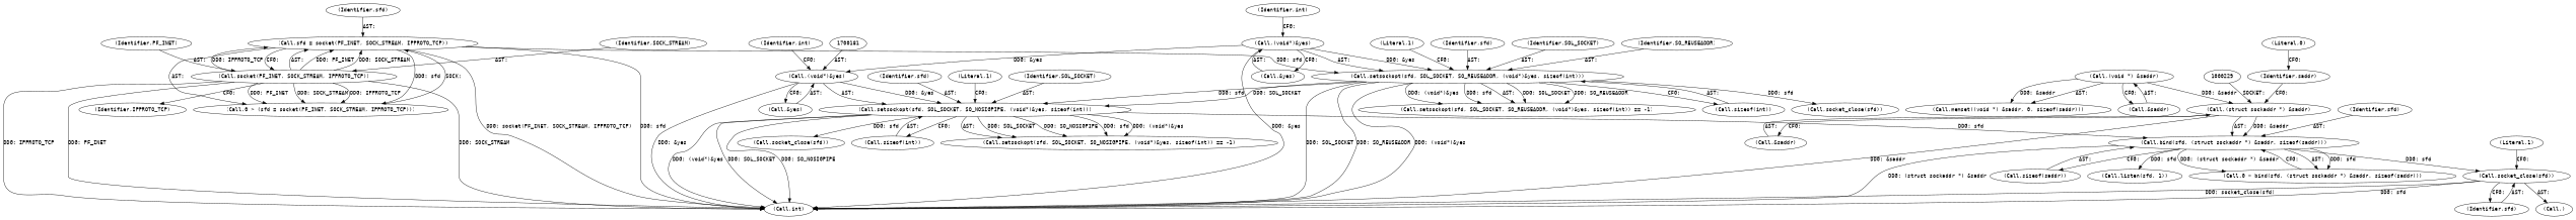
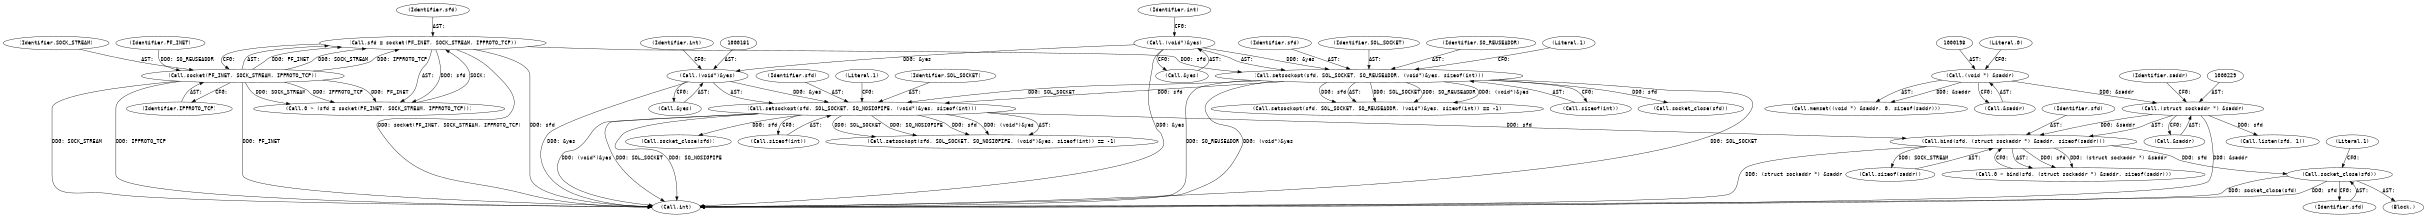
  digraph {
    fontname="DejaVu Sans Mono"
    node [fontname="DejaVu Sans Mono"]
    edge [fontname="DejaVu Sans Mono"]
    n1 [label="(Call,socket_close(sfd))"]
    n2 [label="(Identifier,sfd)"]
-   n3 [label="(Call,)"]
+   n3 [label="(Block,)"]
    n4 [label="(Call,int)"]
    n5 [label="(Call,bind(sfd, (struct sockaddr *) &saddr, sizeof(saddr)))"]
    n6 [label="(Call,listen(sfd, 1))"]
    n7 [label="(Call,0 > bind(sfd, (struct sockaddr *) &saddr, sizeof(saddr)))"]
    n8 [label="(Call,sizeof(saddr))"]
    n9 [label="(Call,setsockopt(sfd, SOL_SOCKET, SO_NOSIGPIPE, (void*)&yes, sizeof(int)))"]
    n10 [label="(Call,socket_close(sfd))"]
    n11 [label="(Call,sizeof(int))"]
    n12 [label="(Call,setsockopt(sfd, SOL_SOCKET, SO_NOSIGPIPE, (void*)&yes, sizeof(int)) == -1)"]
    n13 [label="(Call,setsockopt(sfd, SOL_SOCKET, SO_REUSEADDR, (void*)&yes, sizeof(int)))"]
    n14 [label="(Call,setsockopt(sfd, SOL_SOCKET, SO_REUSEADDR, (void*)&yes, sizeof(int)) == -1)"]
    n15 [label="(Call,sizeof(int))"]
    n16 [label="(Call,socket_close(sfd))"]
    n17 [label="(Call,sfd = socket(PF_INET, SOCK_STREAM, IPPROTO_TCP))"]
    n18 [label="(Call,socket(PF_INET, SOCK_STREAM, IPPROTO_TCP))"]
    n19 [label="(Call,0 > (sfd = socket(PF_INET, SOCK_STREAM, IPPROTO_TCP)))"]
    n20 [label="(Identifier,IPPROTO_TCP)"]
    n21 [label="(Call,(void*)&yes)"]
    n22 [label="(Call,(void*)&yes)"]
    n23 [label="(Call,&yes)"]
    n24 [label="(Call,&yes)"]
    n25 [label="(Call,(struct sockaddr *) &saddr)"]
    n26 [label="(Call,&saddr)"]
    n27 [label="(Call,(void *) &saddr)"]
    n28 [label="(Call,&saddr)"]
    n29 [label="(Call,memset((void *) &saddr, 0, sizeof(saddr)))"]
    n30 [label="(Identifier,sfd)"]
    n31 [label="(Literal,1)"]
    n32 [label="(Identifier,sfd)"]
    n33 [label="(Identifier,sfd)"]
    n34 [label="(Identifier,int)"]
    n35 [label="(Literal,0)"]
    n36 [label="(Identifier,SOL_SOCKET)"]
    n37 [label="(Identifier,sfd)"]
    n38 [label="(Identifier,SO_REUSEADDR)"]
    n39 [label="(Identifier,SOCK_STREAM)"]
    n40 [label="(Literal,1)"]
    n41 [label="(Literal,1)"]
    n42 [label="(Identifier,SOL_SOCKET)"]
    n43 [label="(Identifier,int)"]
    n44 [label="(Identifier,saddr)"]
    n45 [label="(Identifier,PF_INET)"]
-   1000181 [label=1700181]
+   1000181
    1000229
+   1000198
    n1 -> n2 [label="CFG: "]
    n1 -> n3 [label="AST: "]
    n1 -> n4 [label="DDG: socket_close(sfd)"]
    n1 -> n4 [label="DDG: sfd"]
    n2 -> n1 [label="AST: "]
    n5 -> n1 [label="DDG: sfd"]
    n5 -> n4 [label="DDG: (struct sockaddr *) &saddr"]
-   n5 -> n6 [label="DDG: sfd"]
+   n25 -> n6 [label="DDG: sfd"]
    n5 -> n7 [label="AST: "]
    n5 -> n7 [label="DDG: sfd"]
    n5 -> n7 [label="DDG: (struct sockaddr *) &saddr"]
-   n5 -> n8 [label="CFG: "]
+   n5 -> n8 [label="DDG: SOCK_STREAM"]
    n7 -> n5 [label="CFG: "]
    n8 -> n5 [label="AST: "]
    n9 -> n4 [label="DDG: SOL_SOCKET"]
    n9 -> n4 [label="DDG: SO_NOSIGPIPE"]
    n9 -> n4 [label="DDG: (void*)&yes"]
    n9 -> n5 [label="DDG: sfd"]
    n9 -> n10 [label="DDG: sfd"]
    n9 -> n11 [label="CFG: "]
    n9 -> n12 [label="AST: "]
    n9 -> n12 [label="DDG: SOL_SOCKET"]
    n9 -> n12 [label="DDG: SO_NOSIGPIPE"]
    n9 -> n12 [label="DDG: sfd"]
    n9 -> n12 [label="DDG: (void*)&yes"]
    n11 -> n9 [label="AST: "]
    n13 -> n4 [label="DDG: SO_REUSEADDR"]
    n13 -> n4 [label="DDG: (void*)&yes"]
    n13 -> n4 [label="DDG: SOL_SOCKET"]
    n13 -> n9 [label="DDG: sfd"]
    n13 -> n9 [label="DDG: SOL_SOCKET"]
    n13 -> n14 [label="AST: "]
    n13 -> n14 [label="DDG: SOL_SOCKET"]
    n13 -> n14 [label="DDG: SO_REUSEADDR"]
    n13 -> n14 [label="DDG: (void*)&yes"]
    n13 -> n14 [label="DDG: sfd"]
    n13 -> n15 [label="CFG: "]
    n13 -> n16 [label="DDG: sfd"]
    n15 -> n13 [label="AST: "]
    n17 -> n4 [label="DDG: socket(PF_INET, SOCK_STREAM, IPPROTO_TCP)"]
    n17 -> n4 [label="DDG: sfd"]
    n17 -> n13 [label="DDG: sfd"]
    n17 -> n18 [label="CFG: "]
    n17 -> n19 [label="AST: "]
    n17 -> n19 [label="DDG: sfd"]
    n18 -> n4 [label="DDG: SOCK_STREAM"]
    n18 -> n4 [label="DDG: IPPROTO_TCP"]
    n18 -> n4 [label="DDG: PF_INET"]
    n18 -> n17 [label="AST: "]
    n18 -> n17 [label="DDG: PF_INET"]
    n18 -> n17 [label="DDG: SOCK_STREAM"]
    n18 -> n17 [label="DDG: IPPROTO_TCP"]
    n18 -> n19 [label="DDG: PF_INET"]
    n18 -> n19 [label="DDG: SOCK_STREAM"]
    n18 -> n19 [label="DDG: IPPROTO_TCP"]
    n18 -> n20 [label="CFG: "]
    n19 -> n17 [label="SOCK: "]
+   n20 -> n18 [label="AST: "]
    n21 -> n4 [label="DDG: &yes"]
    n21 -> n13 [label="AST: "]
    n21 -> n13 [label="DDG: &yes"]
    n21 -> n22 [label="DDG: &yes"]
    n21 -> n23 [label="CFG: "]
    n22 -> n4 [label="DDG: &yes"]
    n22 -> n9 [label="AST: "]
    n22 -> n9 [label="DDG: &yes"]
    n22 -> n24 [label="CFG: "]
    n23 -> n21 [label="AST: "]
    n24 -> n22 [label="AST: "]
    n25 -> n4 [label="DDG: &saddr"]
    n25 -> n5 [label="AST: "]
    n25 -> n5 [label="DDG: &saddr"]
    n25 -> n26 [label="CFG: "]
    n26 -> n25 [label="AST: "]
    n27 -> n25 [label="DDG: &saddr"]
    n27 -> n28 [label="CFG: "]
    n27 -> n29 [label="AST: "]
    n27 -> n29 [label="DDG: &saddr"]
    n28 -> n27 [label="AST: "]
    n30 -> n5 [label="AST: "]
    n31 -> n13 [label="CFG: "]
    n32 -> n13 [label="AST: "]
    n33 -> n17 [label="AST: "]
    n34 -> n21 [label="CFG: "]
-   n35 -> n44 [label="CFG: "]
+   n35 -> n27 [label="CFG: "]
    n36 -> n13 [label="AST: "]
    n37 -> n9 [label="AST: "]
    n38 -> n13 [label="AST: "]
    n39 -> n18 [label="AST: "]
    n40 -> n1 [label="CFG: "]
    n41 -> n9 [label="CFG: "]
    n42 -> n9 [label="AST: "]
    n43 -> n22 [label="CFG: "]
    n44 -> n25 [label="CFG: "]
-   n45 -> n18 [label="AST: "]
+   n45 -> n18 [label="DDG: SO_REUSEADDR"]
    1000181 -> n22 [label="AST: "]
-   1000229 -> n25 [label="SOCKET: "]
+   1000229 -> n25 [label="AST: "]
+   1000198 -> n27 [label="AST: "]
  }
